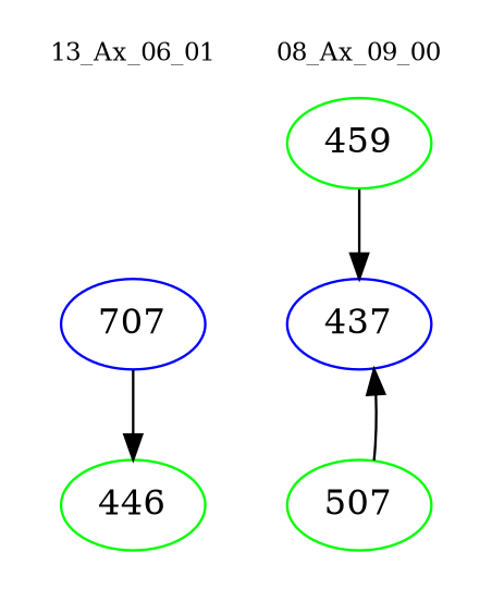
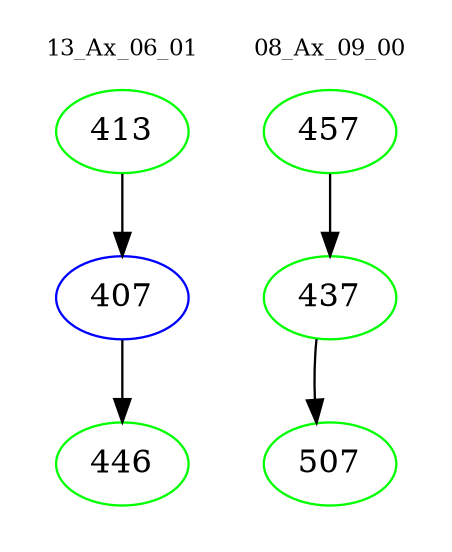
  digraph {
    node [color=green]
    edge [color=black]
-   n2 [color=blue label=707]
+   n1 [label=413]
+   n2 [color=blue label=407]
    n3 [label=446]
-   n4 [label=459]
-   n5 [color=blue label=437]
+   n4 [label=457]
+   n5 [label=437]
    n6 [label=507]
    subgraph cluster_1 {
      color=white
      fontsize=10
      label="13_Ax_06_01"
+     n1
      n2
      n3
    }
    subgraph cluster_2 {
      color=white
      fontsize=10
      label="08_Ax_09_00"
      n4
      n5
      n6
    }
+   n1 -> n2
    n2 -> n3
    n4 -> n5
-   n6 -> n5
+   n5 -> n6
  }
